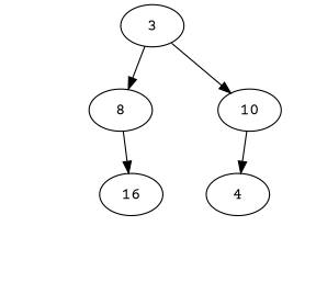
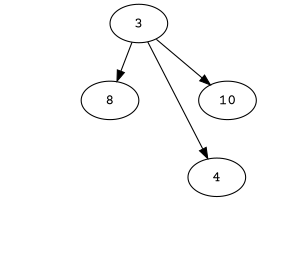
  digraph {
    fontname="Courier Prime"
    node [fontname="Courier Prime"]
    edge [fontname="Courier Prime"]
    a [style=invis]
    3
    b [style=invis]
    8
    c [style=invis]
    4
    d [style=invis]
    10
-   16
    subgraph sub_1 {
      a
      3
    }
    subgraph sub_2 {
      b
      8
    }
    subgraph sub_3 {
      c
      4
    }
    subgraph sub_4 {
      4
      d
    }
    3 -> a [style=invis]
    3 -> 8
-   10 -> 4
+   3 -> 4
    3 -> 10
    8 -> b [style=invis]
-   8 -> 16
    4 -> c [style=invis]
    4 -> d [style=invis]
  }
